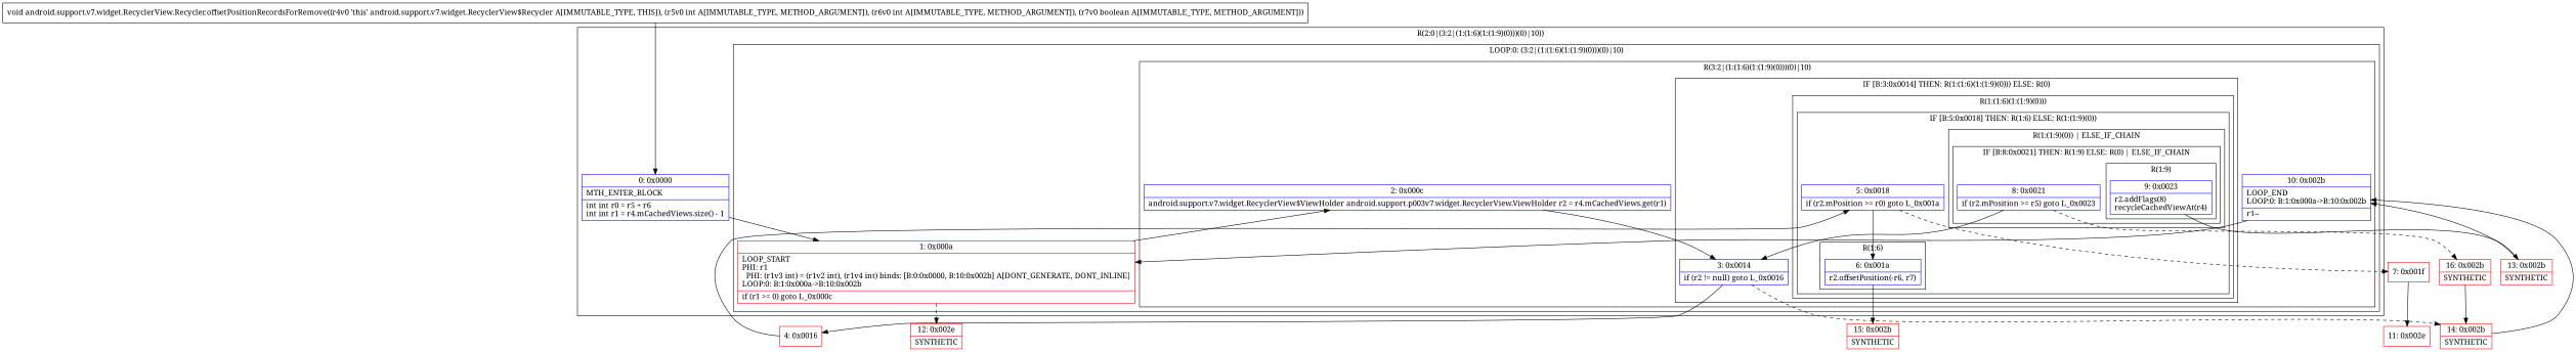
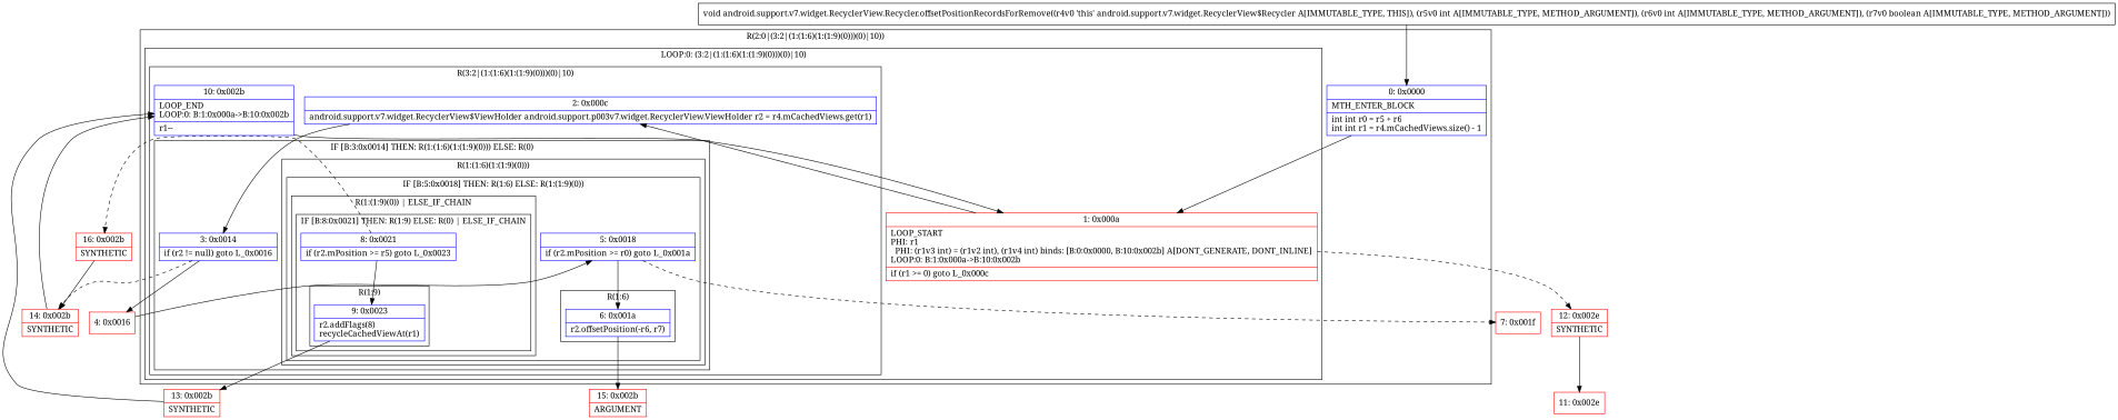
  digraph {
    fontname="Noto Serif"
    node [color=red fontname="Noto Serif" shape=record]
    edge [fontname="Noto Serif"]
    n1 [color=blue label="{6\:\ 0x001a|r2.offsetPosition(\-r6, r7)\l}"]
-   n2 [color=blue label="{9\:\ 0x0023|r2.addFlags(8)\lrecycleCachedViewAt(r4)\l}"]
+   n2 [color=blue label="{9\:\ 0x0023|r2.addFlags(8)\lrecycleCachedViewAt(r1)\l}"]
    n3 [color=blue label="{8\:\ 0x0021|if (r2.mPosition \>= r5) goto L_0x0023\l}"]
    n4 [color=blue label="{5\:\ 0x0018|if (r2.mPosition \>= r0) goto L_0x001a\l}"]
    n5 [color=blue label="{3\:\ 0x0014|if (r2 != null) goto L_0x0016\l}"]
    n6 [color=blue label="{2\:\ 0x000c|android.support.v7.widget.RecyclerView$ViewHolder android.support.p003v7.widget.RecyclerView.ViewHolder r2 = r4.mCachedViews.get(r1)\l}"]
    n7 [color=blue label="{10\:\ 0x002b|LOOP_END\lLOOP:0: B:1:0x000a\-\>B:10:0x002b\l|r1\-\-\l}"]
    n8 [label="{1\:\ 0x000a|LOOP_START\lPHI: r1 \l  PHI: (r1v3 int) = (r1v2 int), (r1v4 int) binds: [B:0:0x0000, B:10:0x002b] A[DONT_GENERATE, DONT_INLINE]\lLOOP:0: B:1:0x000a\-\>B:10:0x002b\l|if (r1 \>= 0) goto L_0x000c\l}"]
    n9 [color=blue label="{0\:\ 0x0000|MTH_ENTER_BLOCK\l|int int r0 = r5 + r6\lint int r1 = r4.mCachedViews.size() \- 1\l}"]
-   n10 [label="{15\:\ 0x002b|SYNTHETIC\l}"]
+   n10 [label="{15\:\ 0x002b|ARGUMENT\l}"]
    n11 [label="{13\:\ 0x002b|SYNTHETIC\l}"]
    n12 [label="{16\:\ 0x002b|SYNTHETIC\l}"]
    n13 [label="{7\:\ 0x001f}"]
    n14 [label="{4\:\ 0x0016}"]
    n15 [label="{14\:\ 0x002b|SYNTHETIC\l}"]
    n16 [label="{12\:\ 0x002e|SYNTHETIC\l}"]
    n17 [label="{11\:\ 0x002e}"]
    n18 [label="{void android.support.v7.widget.RecyclerView.Recycler.offsetPositionRecordsForRemove((r4v0 'this' android.support.v7.widget.RecyclerView$Recycler A[IMMUTABLE_TYPE, THIS]), (r5v0 int A[IMMUTABLE_TYPE, METHOD_ARGUMENT]), (r6v0 int A[IMMUTABLE_TYPE, METHOD_ARGUMENT]), (r7v0 boolean A[IMMUTABLE_TYPE, METHOD_ARGUMENT])) }" color=""]
    subgraph cluster_1 {
      label="R(2:0|(3:2|(1:(1:6)(1:(1:9)(0)))(0)|10))"
      n9
      subgraph cluster_2 {
        label="LOOP:0: (3:2|(1:(1:6)(1:(1:9)(0)))(0)|10)"
        n8
        subgraph cluster_3 {
          label="R(3:2|(1:(1:6)(1:(1:9)(0)))(0)|10)"
          n6
          n7
          subgraph cluster_4 {
            label="IF [B:3:0x0014] THEN: R(1:(1:6)(1:(1:9)(0))) ELSE: R(0)"
            n5
            subgraph cluster_5 {
              label="R(1:(1:6)(1:(1:9)(0)))"
              subgraph cluster_6 {
                label="IF [B:5:0x0018] THEN: R(1:6) ELSE: R(1:(1:9)(0))"
                n4
                subgraph cluster_7 {
                  label="R(1:6)"
                  n1
                }
                subgraph cluster_8 {
                  label="R(1:(1:9)(0)) | ELSE_IF_CHAIN\l"
                  subgraph cluster_9 {
                    label="IF [B:8:0x0021] THEN: R(1:9) ELSE: R(0) | ELSE_IF_CHAIN\l"
                    n3
                    subgraph cluster_10 {
                      label="R(1:9)"
                      n2
                    }
                    subgraph cluster_11 {
                      label="R(0)"
                    }
                  }
                }
              }
            }
            subgraph cluster_12 {
              label="R(0)"
            }
          }
        }
      }
    }
    n1 -> n10
    n2 -> n11
-   n3 -> n5
+   n3 -> n2
    n3 -> n12 [style=dashed]
    n4 -> n1
    n4 -> n13 [style=dashed]
    n5 -> n14
    n5 -> n15 [style=dashed]
    n6 -> n5
    n7 -> n8
    n8 -> n6
    n8 -> n16 [style=dashed]
    n9 -> n8
    n11 -> n7
    n12 -> n15
    n14 -> n4
    n15 -> n7
-   n13 -> n17
+   n16 -> n17
    n18 -> n9
  }
